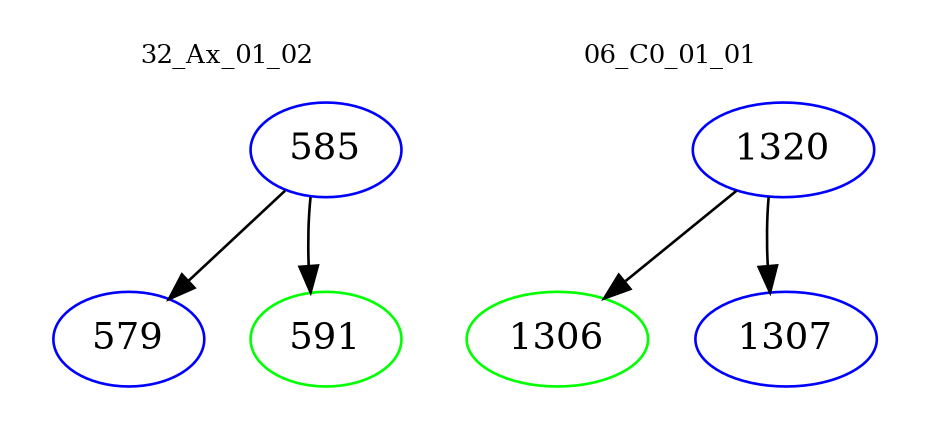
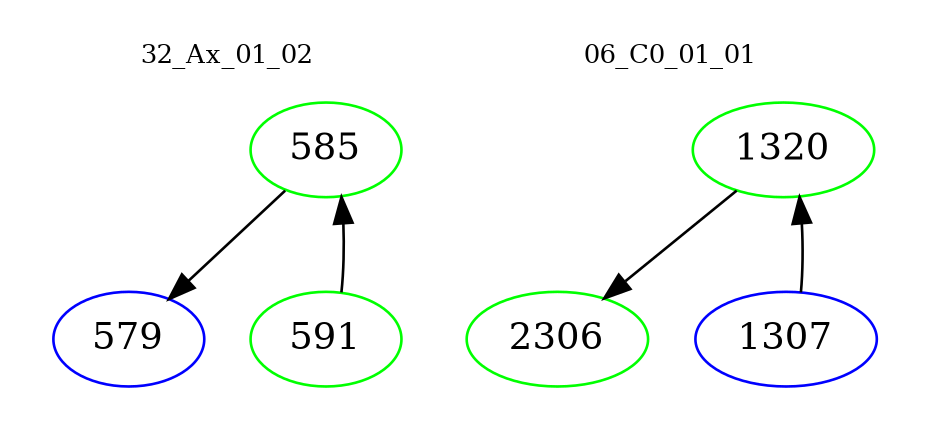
  digraph {
    node [color=blue]
    edge [color=black]
-   n1 [label=585]
+   n1 [color=green label=585]
    n2 [label=579]
    n3 [color=green label=591]
-   n4 [label=1320]
-   n5 [color=green label=1306]
+   n4 [color=green label=1320]
+   n5 [color=green label=2306]
    n6 [label=1307]
    subgraph cluster_1 {
      color=white
      fontsize=10
      label="32_Ax_01_02"
      n1
      n2
      n3
    }
    subgraph cluster_2 {
      color=white
      fontsize=10
      label="06_C0_01_01"
      n4
      n5
      n6
    }
    n1 -> n2
-   n1 -> n3
+   n3 -> n1
    n4 -> n5
-   n4 -> n6
+   n6 -> n4
  }
